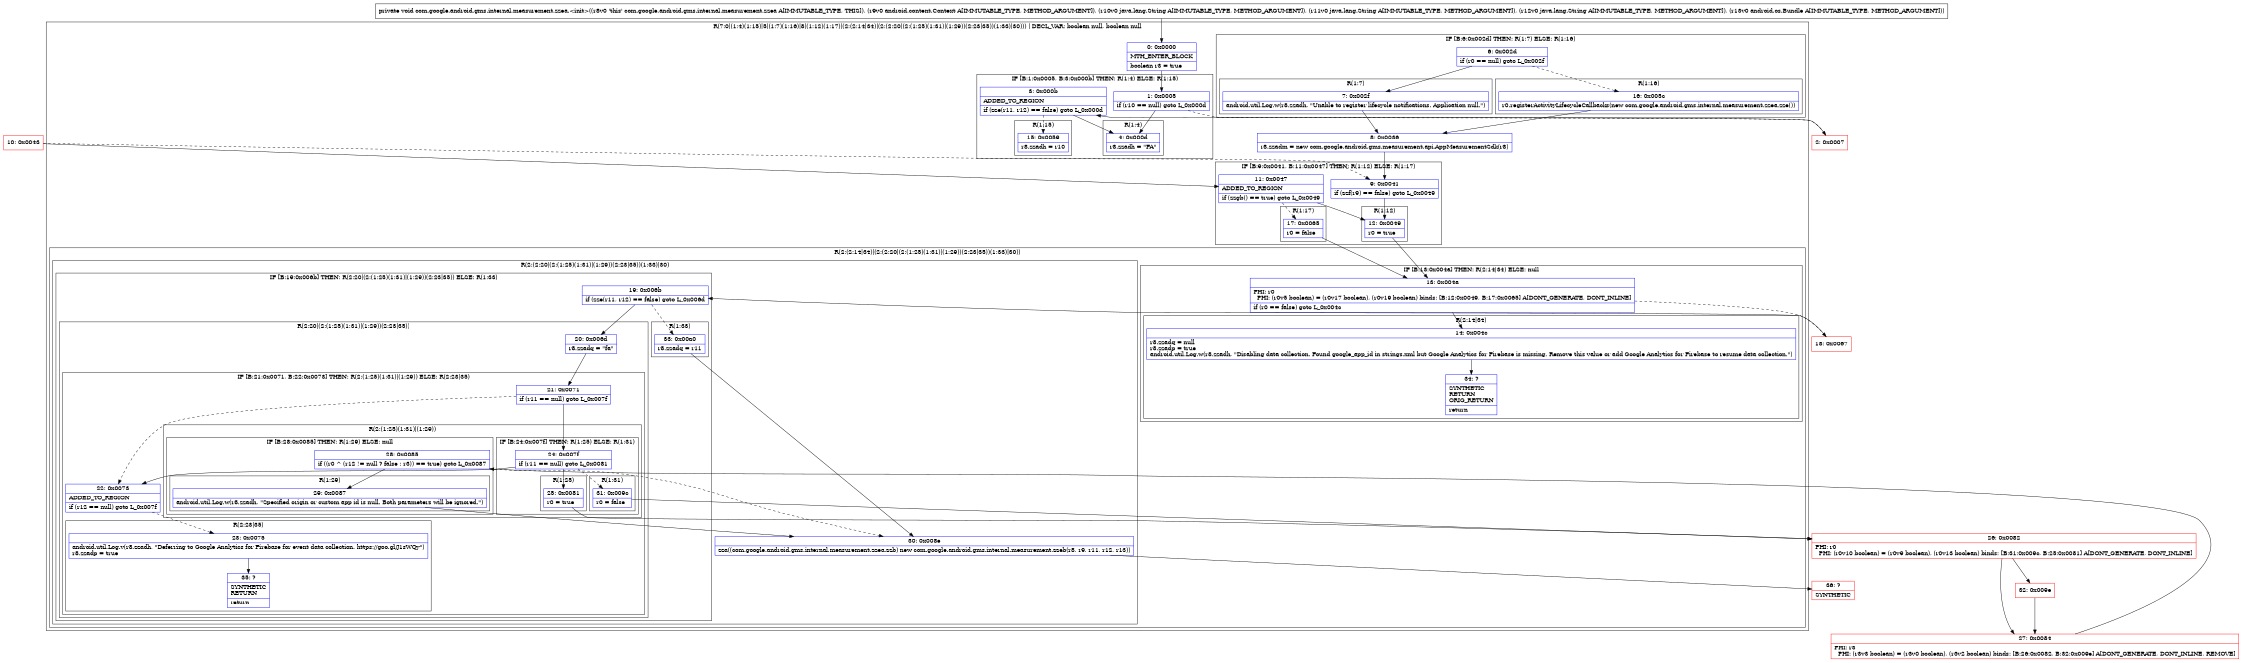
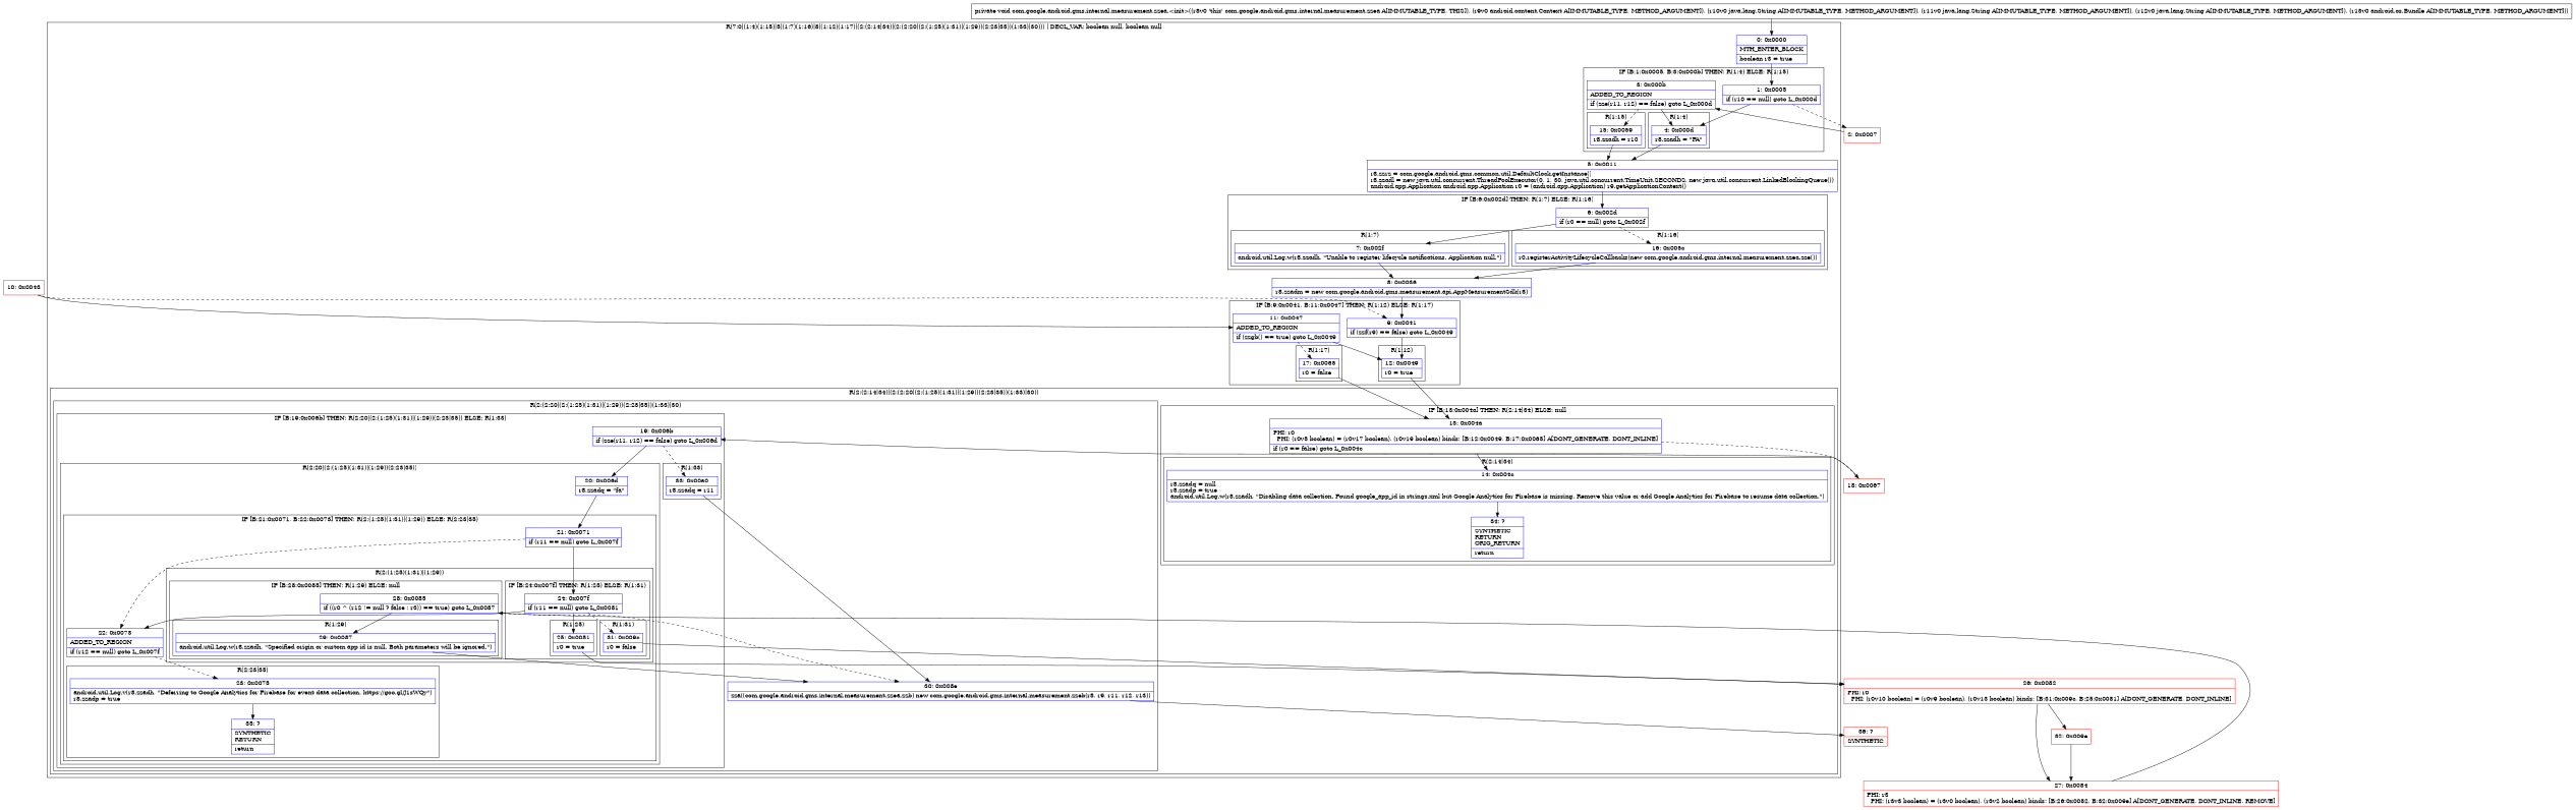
  digraph {
    node [color=blue shape=record]
    n1 [label="{4\:\ 0x000d|r8.zzadh = \"FA\"\l}"]
    n2 [label="{15\:\ 0x0059|r8.zzadh = r10\l}"]
    n3 [label="{1\:\ 0x0005|if (r10 == null) goto L_0x000d\l}"]
    n4 [label="{3\:\ 0x000b|ADDED_TO_REGION\l|if (zze(r11, r12) == false) goto L_0x000d\l}"]
    n5 [label="{7\:\ 0x002f|android.util.Log.w(r8.zzadh, \"Unable to register lifecycle notifications. Application null.\")\l}"]
    n6 [label="{16\:\ 0x005c|r0.registerActivityLifecycleCallbacks(new com.google.android.gms.internal.measurement.zzea.zze())\l}"]
    n7 [label="{6\:\ 0x002d|if (r0 == null) goto L_0x002f\l}"]
    n8 [label="{12\:\ 0x0049|r0 = true\l}"]
    n9 [label="{17\:\ 0x0065|r0 = false\l}"]
    n10 [label="{9\:\ 0x0041|if (zzf(r9) == false) goto L_0x0049\l}"]
    n11 [label="{11\:\ 0x0047|ADDED_TO_REGION\l|if (zzgb() == true) goto L_0x0049\l}"]
    n12 [label="{14\:\ 0x004c|r8.zzadq = null\lr8.zzadp = true\landroid.util.Log.w(r8.zzadh, \"Disabling data collection. Found google_app_id in strings.xml but Google Analytics for Firebase is missing. Remove this value or add Google Analytics for Firebase to resume data collection.\")\l}"]
    n13 [label="{34\:\ ?|SYNTHETIC\lRETURN\lORIG_RETURN\l|return\l}"]
    n14 [label="{13\:\ 0x004a|PHI: r0 \l  PHI: (r0v5 boolean) = (r0v17 boolean), (r0v19 boolean) binds: [B:12:0x0049, B:17:0x0065] A[DONT_GENERATE, DONT_INLINE]\l|if (r0 == false) goto L_0x004c\l}"]
    n15 [label="{25\:\ 0x0081|r0 = true\l}"]
    n16 [label="{31\:\ 0x009c|r0 = false\l}"]
    n17 [label="{24\:\ 0x007f|if (r11 == null) goto L_0x0081\l}"]
    n18 [label="{29\:\ 0x0087|android.util.Log.w(r8.zzadh, \"Specified origin or custom app id is null. Both parameters will be ignored.\")\l}"]
    n19 [label="{28\:\ 0x0085|if ((r0 ^ (r12 != null ? false : r3)) == true) goto L_0x0087\l}"]
    n20 [label="{23\:\ 0x0075|android.util.Log.v(r8.zzadh, \"Deferring to Google Analytics for Firebase for event data collection. https:\/\/goo.gl\/J1sWQy\")\lr8.zzadp = true\l}"]
    n21 [label="{35\:\ ?|SYNTHETIC\lRETURN\l|return\l}"]
    n22 [label="{21\:\ 0x0071|if (r11 == null) goto L_0x007f\l}"]
    n23 [label="{22\:\ 0x0073|ADDED_TO_REGION\l|if (r12 == null) goto L_0x007f\l}"]
    n24 [label="{20\:\ 0x006d|r8.zzadq = \"fa\"\l}"]
    n25 [label="{33\:\ 0x00a0|r8.zzadq = r11\l}"]
    n26 [label="{19\:\ 0x006b|if (zze(r11, r12) == false) goto L_0x006d\l}"]
    n27 [label="{30\:\ 0x008e|zza((com.google.android.gms.internal.measurement.zzea.zzb) new com.google.android.gms.internal.measurement.zzeb(r8, r9, r11, r12, r13))\l}"]
    n28 [label="{0\:\ 0x0000|MTH_ENTER_BLOCK\l|boolean r3 = true\l}"]
+   n29 [label="{5\:\ 0x0011|r8.zzrz = com.google.android.gms.common.util.DefaultClock.getInstance()\lr8.zzadl = new java.util.concurrent.ThreadPoolExecutor(0, 1, 30, java.util.concurrent.TimeUnit.SECONDS, new java.util.concurrent.LinkedBlockingQueue())\landroid.app.Application android.app.Application r0 = (android.app.Application) r9.getApplicationContext()\l}"]
    n30 [label="{8\:\ 0x0036|r8.zzadm = new com.google.android.gms.measurement.api.AppMeasurementSdk(r8)\l}"]
    n31 [color=red label="{2\:\ 0x0007}"]
    n32 [color=red label="{18\:\ 0x0067}"]
    n33 [color=red label="{26\:\ 0x0082|PHI: r0 \l  PHI: (r0v10 boolean) = (r0v9 boolean), (r0v13 boolean) binds: [B:31:0x009c, B:25:0x0081] A[DONT_GENERATE, DONT_INLINE]\l}"]
    n34 [color=red label="{36\:\ ?|SYNTHETIC\l}"]
    n35 [color=red label="{10\:\ 0x0043}"]
    n36 [color=red label="{27\:\ 0x0084|PHI: r3 \l  PHI: (r3v3 boolean) = (r3v0 boolean), (r3v2 boolean) binds: [B:26:0x0082, B:32:0x009e] A[DONT_GENERATE, DONT_INLINE, REMOVE]\l}"]
    n37 [color=red label="{32\:\ 0x009e}"]
    n38 [label="{private void com.google.android.gms.internal.measurement.zzea.\<init\>((r8v0 'this' com.google.android.gms.internal.measurement.zzea A[IMMUTABLE_TYPE, THIS]), (r9v0 android.content.Context A[IMMUTABLE_TYPE, METHOD_ARGUMENT]), (r10v0 java.lang.String A[IMMUTABLE_TYPE, METHOD_ARGUMENT]), (r11v0 java.lang.String A[IMMUTABLE_TYPE, METHOD_ARGUMENT]), (r12v0 java.lang.String A[IMMUTABLE_TYPE, METHOD_ARGUMENT]), (r13v0 android.os.Bundle A[IMMUTABLE_TYPE, METHOD_ARGUMENT])) }" color=""]
    subgraph cluster_1 {
      label="R(7:0|(1:4)(1:15)|5|(1:7)(1:16)|8|(1:12)(1:17)|(2:(2:14|34)|(2:(2:20|(2:(1:25)(1:31)|(1:29))(2:23|35))(1:33)|30))) | DECL_VAR: boolean null, boolean null\l"
      n28
+     n29
      n30
      subgraph cluster_2 {
        label="IF [B:1:0x0005, B:3:0x000b] THEN: R(1:4) ELSE: R(1:15)"
        n3
        n4
        subgraph cluster_3 {
          label="R(1:4)"
          n1
        }
        subgraph cluster_4 {
          label="R(1:15)"
          n2
        }
      }
      subgraph cluster_5 {
        label="IF [B:6:0x002d] THEN: R(1:7) ELSE: R(1:16)"
        n7
        subgraph cluster_6 {
          label="R(1:7)"
          n5
        }
        subgraph cluster_7 {
          label="R(1:16)"
          n6
        }
      }
      subgraph cluster_8 {
        label="IF [B:9:0x0041, B:11:0x0047] THEN: R(1:12) ELSE: R(1:17)"
        n10
        n11
        subgraph cluster_9 {
          label="R(1:12)"
          n8
        }
        subgraph cluster_10 {
          label="R(1:17)"
          n9
        }
      }
      subgraph cluster_11 {
        label="R(2:(2:14|34)|(2:(2:20|(2:(1:25)(1:31)|(1:29))(2:23|35))(1:33)|30))"
        subgraph cluster_12 {
          label="IF [B:13:0x004a] THEN: R(2:14|34) ELSE: null"
          n14
          subgraph cluster_13 {
            label="R(2:14|34)"
            n12
            n13
          }
        }
        subgraph cluster_14 {
          label="R(2:(2:20|(2:(1:25)(1:31)|(1:29))(2:23|35))(1:33)|30)"
          n27
          subgraph cluster_15 {
            label="IF [B:19:0x006b] THEN: R(2:20|(2:(1:25)(1:31)|(1:29))(2:23|35)) ELSE: R(1:33)"
            n26
            subgraph cluster_16 {
              label="R(2:20|(2:(1:25)(1:31)|(1:29))(2:23|35))"
              n24
              subgraph cluster_17 {
                label="IF [B:21:0x0071, B:22:0x0073] THEN: R(2:(1:25)(1:31)|(1:29)) ELSE: R(2:23|35)"
                n22
                n23
                subgraph cluster_18 {
                  label="R(2:(1:25)(1:31)|(1:29))"
                  subgraph cluster_19 {
                    label="IF [B:24:0x007f] THEN: R(1:25) ELSE: R(1:31)"
                    n17
                    subgraph cluster_20 {
                      label="R(1:25)"
                      n15
                    }
                    subgraph cluster_21 {
                      label="R(1:31)"
                      n16
                    }
                  }
                  subgraph cluster_22 {
                    label="IF [B:28:0x0085] THEN: R(1:29) ELSE: null"
                    n19
                    subgraph cluster_23 {
                      label="R(1:29)"
                      n18
                    }
                  }
                }
                subgraph cluster_24 {
                  label="R(2:23|35)"
                  n20
                  n21
                }
              }
            }
            subgraph cluster_25 {
              label="R(1:33)"
              n25
            }
          }
        }
      }
    }
+   n1 -> n29
+   n2 -> n29
    n3 -> n1
    n3 -> n31 [style=dashed]
    n4 -> n1
    n4 -> n2 [style=dashed]
    n5 -> n30
    n6 -> n30
    n7 -> n5
    n7 -> n6 [style=dashed]
    n8 -> n14
    n9 -> n14
    n10 -> n8
    n11 -> n8
    n11 -> n9 [style=dashed]
    n12 -> n13
    n14 -> n12
    n14 -> n32 [style=dashed]
    n15 -> n33
    n16 -> n33
    n17 -> n15
    n17 -> n16 [style=dashed]
    n17 -> n23
    n18 -> n27
    n19 -> n18
    n19 -> n27 [style=dashed]
    n20 -> n21
    n22 -> n17
    n22 -> n23 [style=dashed]
    n23 -> n20 [style=dashed]
    n24 -> n22
    n25 -> n27
    n26 -> n24
    n26 -> n25 [style=dashed]
    n27 -> n34
    n28 -> n3
+   n29 -> n7
    n30 -> n10
    n31 -> n4
    n32 -> n26
    n33 -> n36
    n33 -> n37
    n35 -> n10 [style=dashed]
    n35 -> n11
    n36 -> n19
    n37 -> n36
    n38 -> n28
  }
